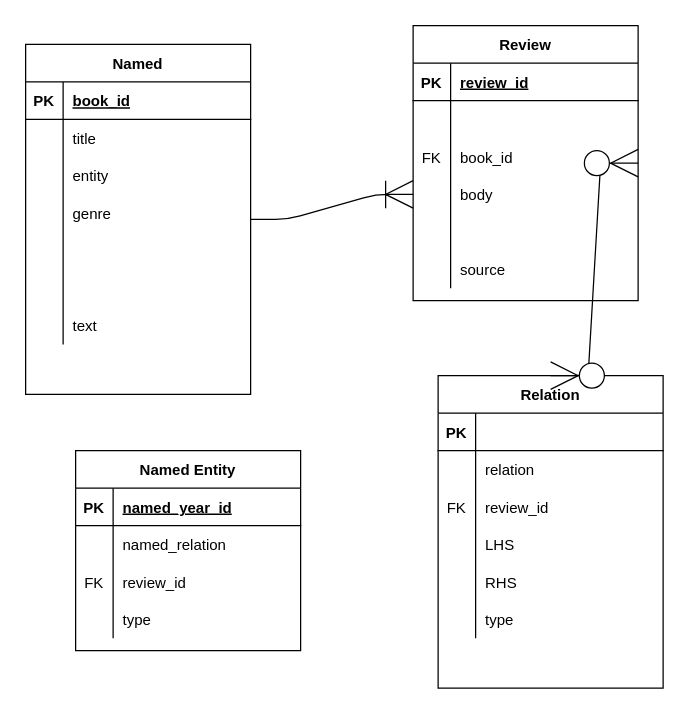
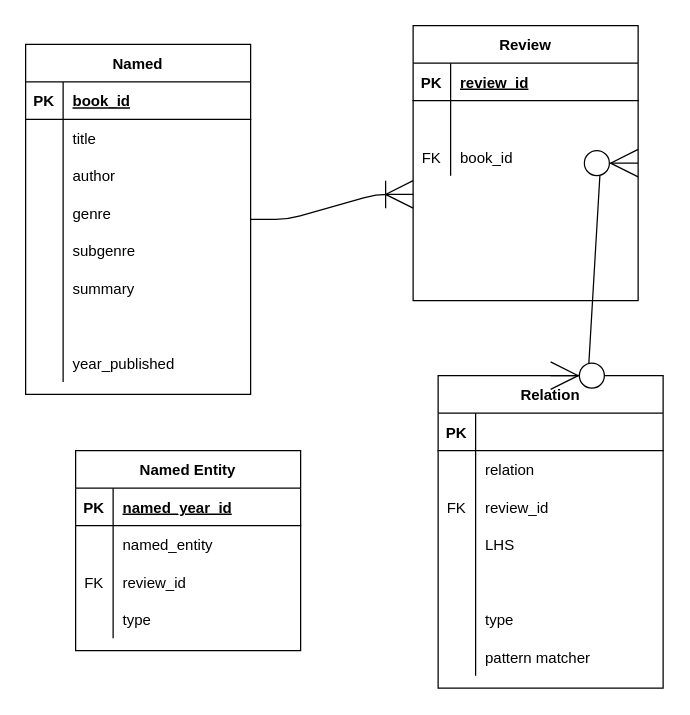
  <mxCell id="0" />
  <mxCell id="1" parent="0" />
  <mxCell id="2" value="Named" style="shape=table;startSize=30;container=1;collapsible=1;childLayout=tableLayout;fixedRows=1;rowLines=0;fontStyle=1;align=center;resizeLast=1;" vertex="1" parent="1"><mxGeometry x="20" y="35" width="180" height="280" as="geometry" /></mxCell>
  <mxCell id="3" value="" style="shape=partialRectangle;collapsible=0;dropTarget=0;pointerEvents=0;fillColor=none;top=0;left=0;bottom=1;right=0;points=[[0,0.5],[1,0.5]];portConstraint=eastwest;" vertex="1" parent="2"><mxGeometry y="30" width="180" height="30" as="geometry" /></mxCell>
  <mxCell id="4" value="PK" style="shape=partialRectangle;connectable=0;fillColor=none;top=0;left=0;bottom=0;right=0;fontStyle=1;overflow=hidden;" vertex="1" parent="3"><mxGeometry width="30" height="30" as="geometry" /></mxCell>
  <mxCell id="5" value="book_id" style="shape=partialRectangle;connectable=0;fillColor=none;top=0;left=0;bottom=0;right=0;align=left;spacingLeft=6;fontStyle=5;overflow=hidden;" vertex="1" parent="3"><mxGeometry x="30" width="150" height="30" as="geometry" /></mxCell>
  <mxCell id="6" value="" style="shape=partialRectangle;collapsible=0;dropTarget=0;pointerEvents=0;fillColor=none;top=0;left=0;bottom=0;right=0;points=[[0,0.5],[1,0.5]];portConstraint=eastwest;" vertex="1" parent="2"><mxGeometry y="60" width="180" height="30" as="geometry" /></mxCell>
  <mxCell id="7" value="" style="shape=partialRectangle;connectable=0;fillColor=none;top=0;left=0;bottom=0;right=0;editable=1;overflow=hidden;" vertex="1" parent="6"><mxGeometry width="30" height="30" as="geometry" /></mxCell>
  <mxCell id="8" value="title" style="shape=partialRectangle;connectable=0;fillColor=none;top=0;left=0;bottom=0;right=0;align=left;spacingLeft=6;overflow=hidden;" vertex="1" parent="6"><mxGeometry x="30" width="150" height="30" as="geometry" /></mxCell>
  <mxCell id="9" value="" style="shape=partialRectangle;collapsible=0;dropTarget=0;pointerEvents=0;fillColor=none;top=0;left=0;bottom=0;right=0;points=[[0,0.5],[1,0.5]];portConstraint=eastwest;" vertex="1" parent="2"><mxGeometry y="90" width="180" height="30" as="geometry" /></mxCell>
  <mxCell id="10" value="" style="shape=partialRectangle;connectable=0;fillColor=none;top=0;left=0;bottom=0;right=0;editable=1;overflow=hidden;" vertex="1" parent="9"><mxGeometry width="30" height="30" as="geometry" /></mxCell>
- <mxCell id="11" value="entity" style="shape=partialRectangle;connectable=0;fillColor=none;top=0;left=0;bottom=0;right=0;align=left;spacingLeft=6;overflow=hidden;" vertex="1" parent="9"><mxGeometry x="30" width="150" height="30" as="geometry" /></mxCell>
+ <mxCell id="11" value="author" style="shape=partialRectangle;connectable=0;fillColor=none;top=0;left=0;bottom=0;right=0;align=left;spacingLeft=6;overflow=hidden;" vertex="1" parent="9"><mxGeometry x="30" width="150" height="30" as="geometry" /></mxCell>
  <mxCell id="12" value="" style="shape=partialRectangle;collapsible=0;dropTarget=0;pointerEvents=0;fillColor=none;top=0;left=0;bottom=0;right=0;points=[[0,0.5],[1,0.5]];portConstraint=eastwest;" vertex="1" parent="2"><mxGeometry y="120" width="180" height="30" as="geometry" /></mxCell>
  <mxCell id="13" value="" style="shape=partialRectangle;connectable=0;fillColor=none;top=0;left=0;bottom=0;right=0;editable=1;overflow=hidden;" vertex="1" parent="12"><mxGeometry width="30" height="30" as="geometry" /></mxCell>
  <mxCell id="14" value="genre" style="shape=partialRectangle;connectable=0;fillColor=none;top=0;left=0;bottom=0;right=0;align=left;spacingLeft=6;overflow=hidden;" vertex="1" parent="12"><mxGeometry x="30" width="150" height="30" as="geometry" /></mxCell>
  <mxCell id="15" value="" style="shape=partialRectangle;collapsible=0;dropTarget=0;pointerEvents=0;fillColor=none;top=0;left=0;bottom=0;right=0;points=[[0,0.5],[1,0.5]];portConstraint=eastwest;" vertex="1" parent="2"><mxGeometry y="150" width="180" height="30" as="geometry" /></mxCell>
  <mxCell id="16" value="" style="shape=partialRectangle;connectable=0;fillColor=none;top=0;left=0;bottom=0;right=0;editable=1;overflow=hidden;" vertex="1" parent="15"><mxGeometry width="30" height="30" as="geometry" /></mxCell>
+ <mxCell id="17" value="subgenre" style="shape=partialRectangle;connectable=0;fillColor=none;top=0;left=0;bottom=0;right=0;align=left;spacingLeft=6;overflow=hidden;" vertex="1" parent="15"><mxGeometry x="30" width="150" height="30" as="geometry" /></mxCell>
  <mxCell id="18" value="" style="shape=partialRectangle;collapsible=0;dropTarget=0;pointerEvents=0;fillColor=none;top=0;left=0;bottom=0;right=0;points=[[0,0.5],[1,0.5]];portConstraint=eastwest;" vertex="1" parent="2"><mxGeometry y="180" width="180" height="30" as="geometry" /></mxCell>
  <mxCell id="19" value="" style="shape=partialRectangle;connectable=0;fillColor=none;top=0;left=0;bottom=0;right=0;editable=1;overflow=hidden;" vertex="1" parent="18"><mxGeometry width="30" height="30" as="geometry" /></mxCell>
+ <mxCell id="20" value="summary" style="shape=partialRectangle;connectable=0;fillColor=none;top=0;left=0;bottom=0;right=0;align=left;spacingLeft=6;overflow=hidden;" vertex="1" parent="18"><mxGeometry x="30" width="150" height="30" as="geometry" /></mxCell>
  <mxCell id="21" value="" style="shape=partialRectangle;collapsible=0;dropTarget=0;pointerEvents=0;fillColor=none;top=0;left=0;bottom=0;right=0;points=[[0,0.5],[1,0.5]];portConstraint=eastwest;" vertex="1" parent="2"><mxGeometry y="210" width="180" height="30" as="geometry" /></mxCell>
  <mxCell id="22" value="" style="shape=partialRectangle;connectable=0;fillColor=none;top=0;left=0;bottom=0;right=0;editable=1;overflow=hidden;" vertex="1" parent="21"><mxGeometry width="30" height="30" as="geometry" /></mxCell>
- <mxCell id="23" value="text" style="shape=partialRectangle;connectable=0;fillColor=none;top=0;left=0;bottom=0;right=0;align=left;spacingLeft=6;overflow=hidden;" vertex="1" parent="21"><mxGeometry x="30" width="150" height="30" as="geometry" /></mxCell>
  <mxCell id="24" value="" style="shape=partialRectangle;collapsible=0;dropTarget=0;pointerEvents=0;fillColor=none;top=0;left=0;bottom=0;right=0;points=[[0,0.5],[1,0.5]];portConstraint=eastwest;" vertex="1" parent="2"><mxGeometry y="240" width="180" height="30" as="geometry" /></mxCell>
  <mxCell id="25" value="" style="shape=partialRectangle;connectable=0;fillColor=none;top=0;left=0;bottom=0;right=0;editable=1;overflow=hidden;" vertex="1" parent="24"><mxGeometry width="30" height="30" as="geometry" /></mxCell>
+ <mxCell id="26" value="year_published" style="shape=partialRectangle;connectable=0;fillColor=none;top=0;left=0;bottom=0;right=0;align=left;spacingLeft=6;overflow=hidden;" vertex="1" parent="24"><mxGeometry x="30" width="150" height="30" as="geometry" /></mxCell>
  <mxCell id="27" value="Relation" style="shape=table;startSize=30;container=1;collapsible=1;childLayout=tableLayout;fixedRows=1;rowLines=0;fontStyle=1;align=center;resizeLast=1;" vertex="1" parent="1"><mxGeometry x="350" y="300" width="180" height="250" as="geometry" /></mxCell>
  <mxCell id="28" value="" style="shape=partialRectangle;collapsible=0;dropTarget=0;pointerEvents=0;fillColor=none;top=0;left=0;bottom=1;right=0;points=[[0,0.5],[1,0.5]];portConstraint=eastwest;" vertex="1" parent="27"><mxGeometry y="30" width="180" height="30" as="geometry" /></mxCell>
  <mxCell id="29" value="PK" style="shape=partialRectangle;connectable=0;fillColor=none;top=0;left=0;bottom=0;right=0;fontStyle=1;overflow=hidden;" vertex="1" parent="28"><mxGeometry width="30" height="30" as="geometry" /></mxCell>
  <mxCell id="30" value="" style="shape=partialRectangle;collapsible=0;dropTarget=0;pointerEvents=0;fillColor=none;top=0;left=0;bottom=0;right=0;points=[[0,0.5],[1,0.5]];portConstraint=eastwest;" vertex="1" parent="27"><mxGeometry y="60" width="180" height="30" as="geometry" /></mxCell>
  <mxCell id="31" value="" style="shape=partialRectangle;connectable=0;fillColor=none;top=0;left=0;bottom=0;right=0;editable=1;overflow=hidden;" vertex="1" parent="30"><mxGeometry width="30" height="30" as="geometry" /></mxCell>
  <mxCell id="32" value="relation" style="shape=partialRectangle;connectable=0;fillColor=none;top=0;left=0;bottom=0;right=0;align=left;spacingLeft=6;overflow=hidden;" vertex="1" parent="30"><mxGeometry x="30" width="150" height="30" as="geometry" /></mxCell>
  <mxCell id="33" value="" style="shape=partialRectangle;collapsible=0;dropTarget=0;pointerEvents=0;fillColor=none;top=0;left=0;bottom=0;right=0;points=[[0,0.5],[1,0.5]];portConstraint=eastwest;" vertex="1" parent="27"><mxGeometry y="90" width="180" height="30" as="geometry" /></mxCell>
  <mxCell id="34" value="FK" style="shape=partialRectangle;connectable=0;fillColor=none;top=0;left=0;bottom=0;right=0;editable=1;overflow=hidden;" vertex="1" parent="33"><mxGeometry width="30" height="30" as="geometry" /></mxCell>
  <mxCell id="35" value="review_id" style="shape=partialRectangle;connectable=0;fillColor=none;top=0;left=0;bottom=0;right=0;align=left;spacingLeft=6;overflow=hidden;" vertex="1" parent="33"><mxGeometry x="30" width="150" height="30" as="geometry" /></mxCell>
  <mxCell id="36" value="" style="shape=partialRectangle;collapsible=0;dropTarget=0;pointerEvents=0;fillColor=none;top=0;left=0;bottom=0;right=0;points=[[0,0.5],[1,0.5]];portConstraint=eastwest;" vertex="1" parent="27"><mxGeometry y="120" width="180" height="30" as="geometry" /></mxCell>
  <mxCell id="37" value="" style="shape=partialRectangle;connectable=0;fillColor=none;top=0;left=0;bottom=0;right=0;editable=1;overflow=hidden;" vertex="1" parent="36"><mxGeometry width="30" height="30" as="geometry" /></mxCell>
  <mxCell id="38" value="LHS" style="shape=partialRectangle;connectable=0;fillColor=none;top=0;left=0;bottom=0;right=0;align=left;spacingLeft=6;overflow=hidden;" vertex="1" parent="36"><mxGeometry x="30" width="150" height="30" as="geometry" /></mxCell>
  <mxCell id="39" value="" style="shape=partialRectangle;collapsible=0;dropTarget=0;pointerEvents=0;fillColor=none;top=0;left=0;bottom=0;right=0;points=[[0,0.5],[1,0.5]];portConstraint=eastwest;" vertex="1" parent="27"><mxGeometry y="150" width="180" height="30" as="geometry" /></mxCell>
  <mxCell id="40" value="" style="shape=partialRectangle;connectable=0;fillColor=none;top=0;left=0;bottom=0;right=0;editable=1;overflow=hidden;" vertex="1" parent="39"><mxGeometry width="30" height="30" as="geometry" /></mxCell>
- <mxCell id="41" value="RHS" style="shape=partialRectangle;connectable=0;fillColor=none;top=0;left=0;bottom=0;right=0;align=left;spacingLeft=6;overflow=hidden;" vertex="1" parent="39"><mxGeometry x="30" width="150" height="30" as="geometry" /></mxCell>
  <mxCell id="42" value="" style="shape=partialRectangle;collapsible=0;dropTarget=0;pointerEvents=0;fillColor=none;top=0;left=0;bottom=0;right=0;points=[[0,0.5],[1,0.5]];portConstraint=eastwest;" vertex="1" parent="27"><mxGeometry y="180" width="180" height="30" as="geometry" /></mxCell>
  <mxCell id="43" value="" style="shape=partialRectangle;connectable=0;fillColor=none;top=0;left=0;bottom=0;right=0;editable=1;overflow=hidden;" vertex="1" parent="42"><mxGeometry width="30" height="30" as="geometry" /></mxCell>
  <mxCell id="44" value="type" style="shape=partialRectangle;connectable=0;fillColor=none;top=0;left=0;bottom=0;right=0;align=left;spacingLeft=6;overflow=hidden;" vertex="1" parent="42"><mxGeometry x="30" width="150" height="30" as="geometry" /></mxCell>
  <mxCell id="45" value="" style="shape=partialRectangle;collapsible=0;dropTarget=0;pointerEvents=0;fillColor=none;top=0;left=0;bottom=0;right=0;points=[[0,0.5],[1,0.5]];portConstraint=eastwest;" vertex="1" parent="27"><mxGeometry y="210" width="180" height="30" as="geometry" /></mxCell>
  <mxCell id="46" value="" style="shape=partialRectangle;connectable=0;fillColor=none;top=0;left=0;bottom=0;right=0;editable=1;overflow=hidden;" vertex="1" parent="45"><mxGeometry width="30" height="30" as="geometry" /></mxCell>
+ <mxCell id="47" value="pattern matcher" style="shape=partialRectangle;connectable=0;fillColor=none;top=0;left=0;bottom=0;right=0;align=left;spacingLeft=6;overflow=hidden;" vertex="1" parent="45"><mxGeometry x="30" width="150" height="30" as="geometry" /></mxCell>
  <mxCell id="48" value="Named Entity" style="shape=table;startSize=30;container=1;collapsible=1;childLayout=tableLayout;fixedRows=1;rowLines=0;fontStyle=1;align=center;resizeLast=1;" vertex="1" parent="1"><mxGeometry x="60" y="360" width="180" height="160" as="geometry" /></mxCell>
  <mxCell id="49" value="" style="shape=partialRectangle;collapsible=0;dropTarget=0;pointerEvents=0;fillColor=none;top=0;left=0;bottom=1;right=0;points=[[0,0.5],[1,0.5]];portConstraint=eastwest;" vertex="1" parent="48"><mxGeometry y="30" width="180" height="30" as="geometry" /></mxCell>
  <mxCell id="50" value="PK" style="shape=partialRectangle;connectable=0;fillColor=none;top=0;left=0;bottom=0;right=0;fontStyle=1;overflow=hidden;" vertex="1" parent="49"><mxGeometry width="30" height="30" as="geometry" /></mxCell>
  <mxCell id="51" value="named_year_id" style="shape=partialRectangle;connectable=0;fillColor=none;top=0;left=0;bottom=0;right=0;align=left;spacingLeft=6;fontStyle=5;overflow=hidden;" vertex="1" parent="49"><mxGeometry x="30" width="150" height="30" as="geometry" /></mxCell>
  <mxCell id="52" value="" style="shape=partialRectangle;collapsible=0;dropTarget=0;pointerEvents=0;fillColor=none;top=0;left=0;bottom=0;right=0;points=[[0,0.5],[1,0.5]];portConstraint=eastwest;" vertex="1" parent="48"><mxGeometry y="60" width="180" height="30" as="geometry" /></mxCell>
  <mxCell id="53" value="" style="shape=partialRectangle;connectable=0;fillColor=none;top=0;left=0;bottom=0;right=0;editable=1;overflow=hidden;" vertex="1" parent="52"><mxGeometry width="30" height="30" as="geometry" /></mxCell>
- <mxCell id="54" value="named_relation" style="shape=partialRectangle;connectable=0;fillColor=none;top=0;left=0;bottom=0;right=0;align=left;spacingLeft=6;overflow=hidden;" vertex="1" parent="52"><mxGeometry x="30" width="150" height="30" as="geometry" /></mxCell>
+ <mxCell id="54" value="named_entity" style="shape=partialRectangle;connectable=0;fillColor=none;top=0;left=0;bottom=0;right=0;align=left;spacingLeft=6;overflow=hidden;" vertex="1" parent="52"><mxGeometry x="30" width="150" height="30" as="geometry" /></mxCell>
  <mxCell id="55" value="" style="shape=partialRectangle;collapsible=0;dropTarget=0;pointerEvents=0;fillColor=none;top=0;left=0;bottom=0;right=0;points=[[0,0.5],[1,0.5]];portConstraint=eastwest;" vertex="1" parent="48"><mxGeometry y="90" width="180" height="30" as="geometry" /></mxCell>
  <mxCell id="56" value="FK" style="shape=partialRectangle;connectable=0;fillColor=none;top=0;left=0;bottom=0;right=0;editable=1;overflow=hidden;" vertex="1" parent="55"><mxGeometry width="30" height="30" as="geometry" /></mxCell>
  <mxCell id="57" value="review_id" style="shape=partialRectangle;connectable=0;fillColor=none;top=0;left=0;bottom=0;right=0;align=left;spacingLeft=6;overflow=hidden;" vertex="1" parent="55"><mxGeometry x="30" width="150" height="30" as="geometry" /></mxCell>
  <mxCell id="58" value="" style="shape=partialRectangle;collapsible=0;dropTarget=0;pointerEvents=0;fillColor=none;top=0;left=0;bottom=0;right=0;points=[[0,0.5],[1,0.5]];portConstraint=eastwest;" vertex="1" parent="48"><mxGeometry y="120" width="180" height="30" as="geometry" /></mxCell>
  <mxCell id="59" value="" style="shape=partialRectangle;connectable=0;fillColor=none;top=0;left=0;bottom=0;right=0;editable=1;overflow=hidden;" vertex="1" parent="58"><mxGeometry width="30" height="30" as="geometry" /></mxCell>
  <mxCell id="60" value="type" style="shape=partialRectangle;connectable=0;fillColor=none;top=0;left=0;bottom=0;right=0;align=left;spacingLeft=6;overflow=hidden;" vertex="1" parent="58"><mxGeometry x="30" width="150" height="30" as="geometry" /></mxCell>
  <mxCell id="61" value="Review" style="shape=table;startSize=30;container=1;collapsible=1;childLayout=tableLayout;fixedRows=1;rowLines=0;fontStyle=1;align=center;resizeLast=1;strokeWidth=1;" vertex="1" parent="1"><mxGeometry x="330" y="20" width="180" height="220" as="geometry" /></mxCell>
  <mxCell id="62" value="" style="shape=partialRectangle;collapsible=0;dropTarget=0;pointerEvents=0;fillColor=none;top=0;left=0;bottom=1;right=0;points=[[0,0.5],[1,0.5]];portConstraint=eastwest;" vertex="1" parent="61"><mxGeometry y="30" width="180" height="30" as="geometry" /></mxCell>
  <mxCell id="63" value="PK" style="shape=partialRectangle;connectable=0;fillColor=none;top=0;left=0;bottom=0;right=0;fontStyle=1;overflow=hidden;" vertex="1" parent="62"><mxGeometry width="30" height="30" as="geometry" /></mxCell>
  <mxCell id="64" value="review_id" style="shape=partialRectangle;connectable=0;fillColor=none;top=0;left=0;bottom=0;right=0;align=left;spacingLeft=6;fontStyle=5;overflow=hidden;" vertex="1" parent="62"><mxGeometry x="30" width="150" height="30" as="geometry" /></mxCell>
  <mxCell id="65" value="" style="shape=partialRectangle;collapsible=0;dropTarget=0;pointerEvents=0;fillColor=none;top=0;left=0;bottom=0;right=0;points=[[0,0.5],[1,0.5]];portConstraint=eastwest;" vertex="1" parent="61"><mxGeometry y="60" width="180" height="30" as="geometry" /></mxCell>
  <mxCell id="66" value="" style="shape=partialRectangle;connectable=0;fillColor=none;top=0;left=0;bottom=0;right=0;editable=1;overflow=hidden;" vertex="1" parent="65"><mxGeometry width="30" height="30" as="geometry" /></mxCell>
  <mxCell id="67" value="" style="shape=partialRectangle;collapsible=0;dropTarget=0;pointerEvents=0;fillColor=none;top=0;left=0;bottom=0;right=0;points=[[0,0.5],[1,0.5]];portConstraint=eastwest;" vertex="1" parent="61"><mxGeometry y="90" width="180" height="30" as="geometry" /></mxCell>
  <mxCell id="68" value="FK" style="shape=partialRectangle;connectable=0;fillColor=none;top=0;left=0;bottom=0;right=0;editable=1;overflow=hidden;" vertex="1" parent="67"><mxGeometry width="30" height="30" as="geometry" /></mxCell>
  <mxCell id="69" value="book_id" style="shape=partialRectangle;connectable=0;fillColor=none;top=0;left=0;bottom=0;right=0;align=left;spacingLeft=6;overflow=hidden;" vertex="1" parent="67"><mxGeometry x="30" width="150" height="30" as="geometry" /></mxCell>
  <mxCell id="70" value="" style="shape=partialRectangle;collapsible=0;dropTarget=0;pointerEvents=0;fillColor=none;top=0;left=0;bottom=0;right=0;points=[[0,0.5],[1,0.5]];portConstraint=eastwest;" vertex="1" parent="61"><mxGeometry y="120" width="180" height="30" as="geometry" /></mxCell>
  <mxCell id="71" value="" style="shape=partialRectangle;connectable=0;fillColor=none;top=0;left=0;bottom=0;right=0;editable=1;overflow=hidden;" vertex="1" parent="70"><mxGeometry width="30" height="30" as="geometry" /></mxCell>
- <mxCell id="72" value="body" style="shape=partialRectangle;connectable=0;fillColor=none;top=0;left=0;bottom=0;right=0;align=left;spacingLeft=6;overflow=hidden;" vertex="1" parent="70"><mxGeometry x="30" width="150" height="30" as="geometry" /></mxCell>
  <mxCell id="73" value="" style="shape=partialRectangle;collapsible=0;dropTarget=0;pointerEvents=0;fillColor=none;top=0;left=0;bottom=0;right=0;points=[[0,0.5],[1,0.5]];portConstraint=eastwest;" vertex="1" parent="61"><mxGeometry y="150" width="180" height="30" as="geometry" /></mxCell>
  <mxCell id="74" value="" style="shape=partialRectangle;connectable=0;fillColor=none;top=0;left=0;bottom=0;right=0;editable=1;overflow=hidden;" vertex="1" parent="73"><mxGeometry width="30" height="30" as="geometry" /></mxCell>
  <mxCell id="75" value="" style="shape=partialRectangle;collapsible=0;dropTarget=0;pointerEvents=0;fillColor=none;top=0;left=0;bottom=0;right=0;points=[[0,0.5],[1,0.5]];portConstraint=eastwest;" vertex="1" parent="61"><mxGeometry y="180" width="180" height="30" as="geometry" /></mxCell>
  <mxCell id="76" value="" style="shape=partialRectangle;connectable=0;fillColor=none;top=0;left=0;bottom=0;right=0;editable=1;overflow=hidden;" vertex="1" parent="75"><mxGeometry width="30" height="30" as="geometry" /></mxCell>
- <mxCell id="77" value="source" style="shape=partialRectangle;connectable=0;fillColor=none;top=0;left=0;bottom=0;right=0;align=left;spacingLeft=6;overflow=hidden;" vertex="1" parent="75"><mxGeometry x="30" width="150" height="30" as="geometry" /></mxCell>
  <mxCell id="78" value="" style="edgeStyle=entityRelationEdgeStyle;fontSize=12;html=1;endArrow=ERoneToMany;exitX=1;exitY=0.5;exitDx=0;exitDy=0;entryX=0;entryY=0.5;entryDx=0;entryDy=0;endSize=20;startSize=20;" edge="1" parent="1" source="2" target="70"><mxGeometry width="100" height="100" relative="1" as="geometry"><mxPoint x="205" y="230" as="sourcePoint" /><mxPoint x="305" y="130" as="targetPoint" /></mxGeometry></mxCell>
  <mxCell id="79" value="" style="edgeStyle=entityRelationEdgeStyle;fontSize=12;html=1;endArrow=ERzeroToMany;endFill=1;startArrow=ERzeroToMany;entryX=1;entryY=0.5;entryDx=0;entryDy=0;exitX=0.5;exitY=0;exitDx=0;exitDy=0;endSize=20;startSize=20;" edge="1" parent="1" source="27" target="61"><mxGeometry width="100" height="100" relative="1" as="geometry"><mxPoint x="230" y="320" as="sourcePoint" /><mxPoint x="330" y="220" as="targetPoint" /></mxGeometry></mxCell>
